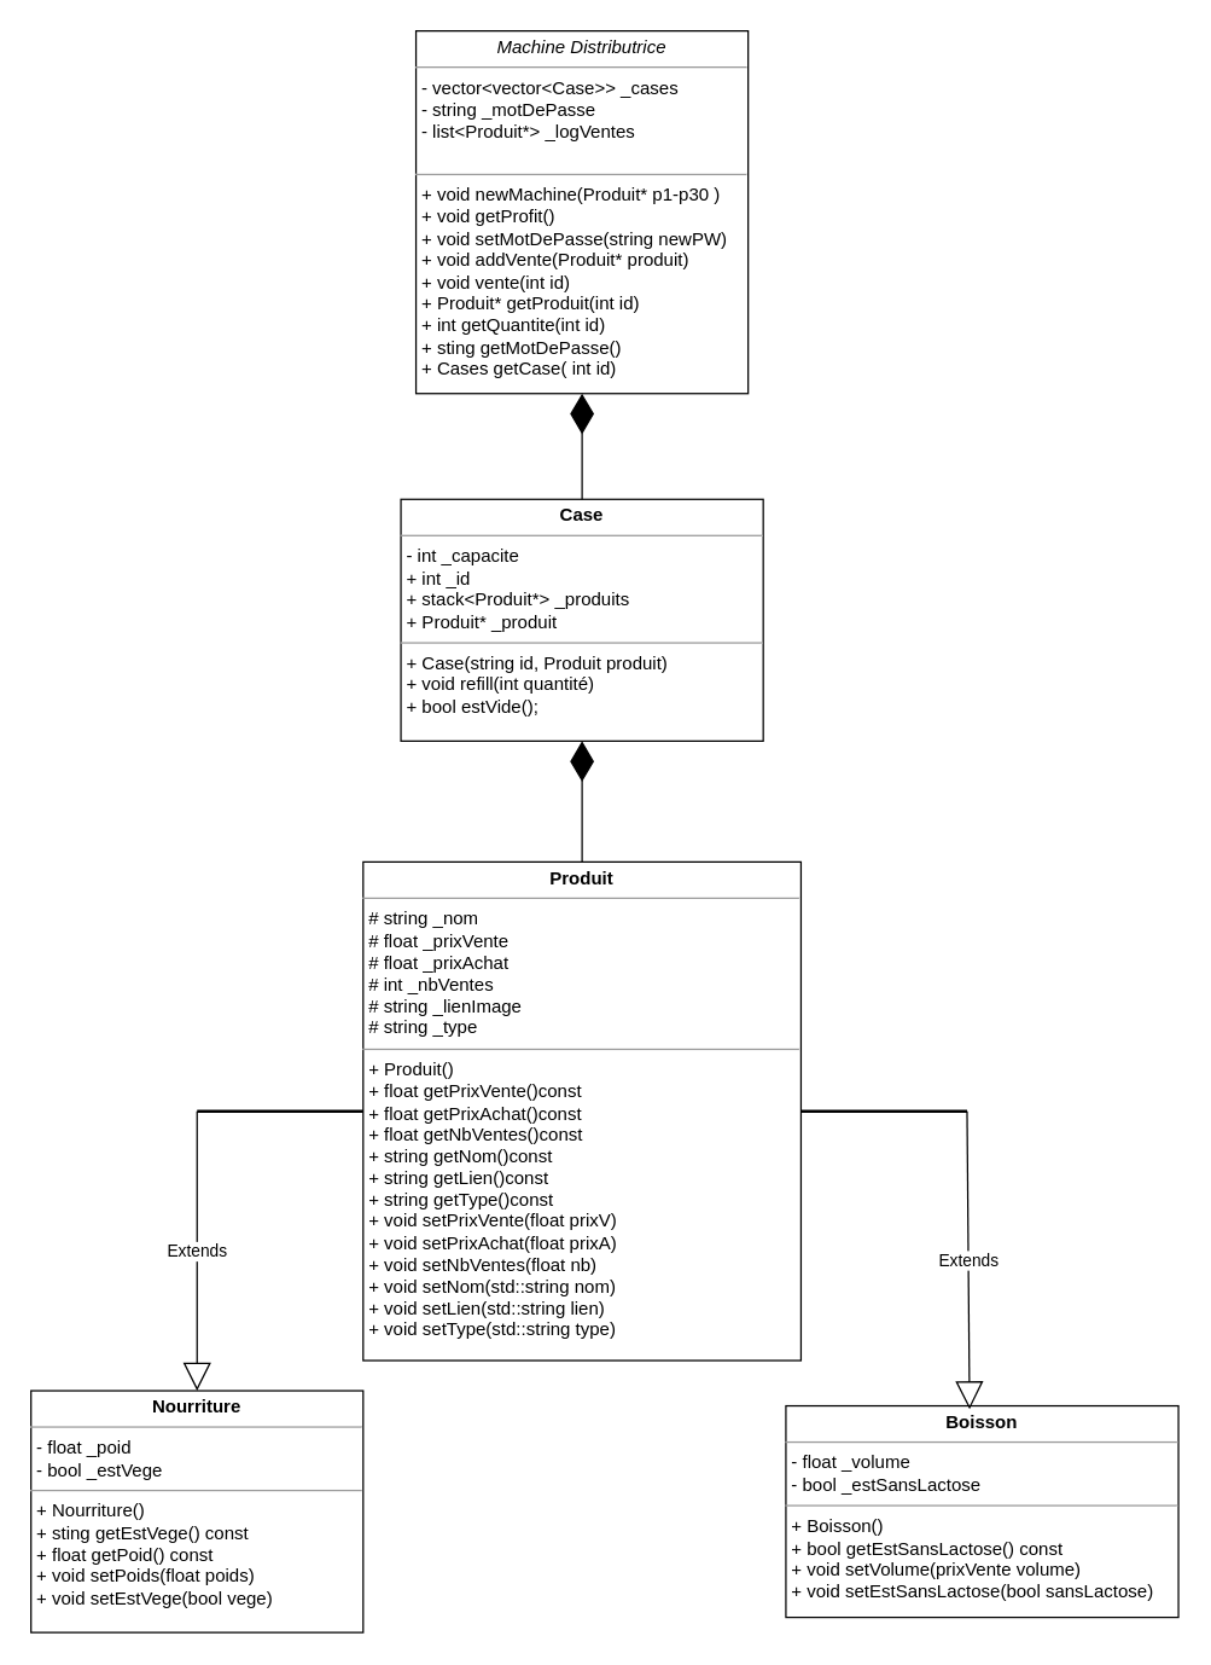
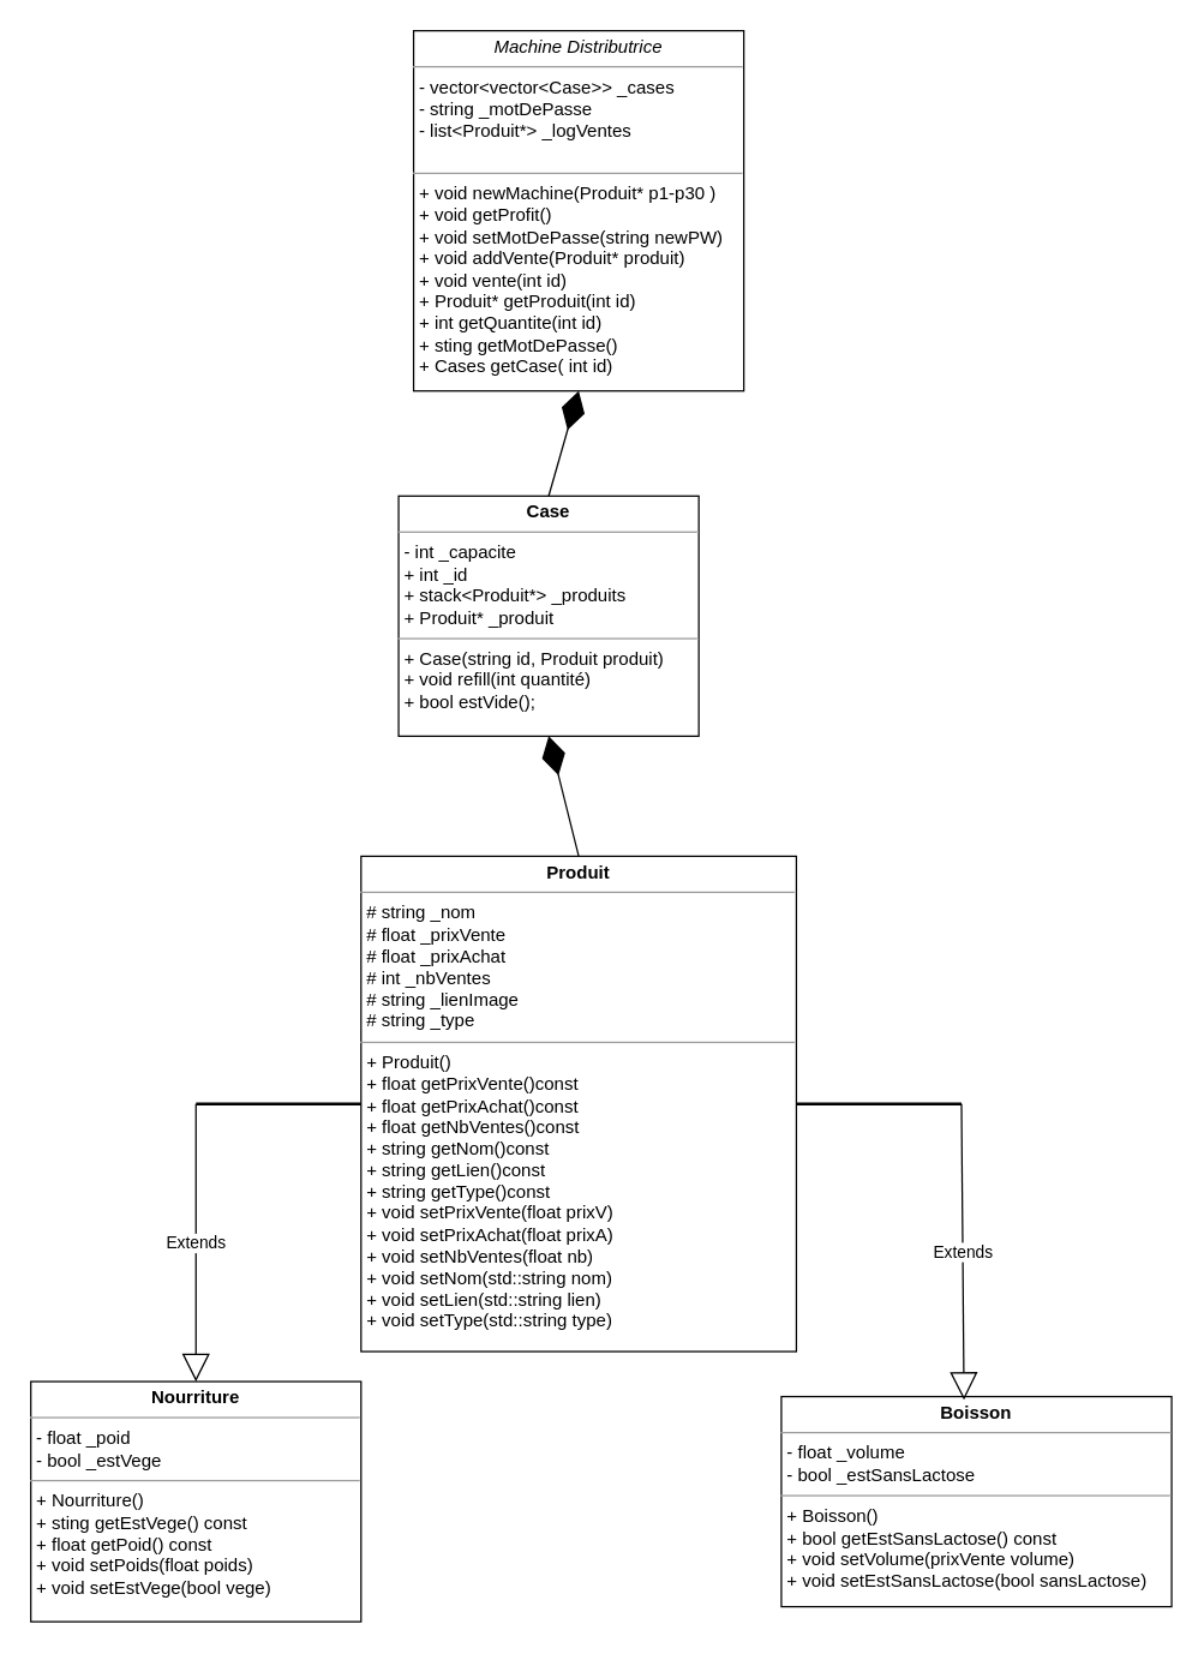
  <mxCell id="0" />
  <mxCell id="1" parent="0" />
  <mxCell id="2" value="&lt;p style=&quot;margin:0px;margin-top:4px;text-align:center;&quot;&gt;&lt;i&gt;Machine Distributrice&lt;/i&gt;&lt;/p&gt;&lt;hr size=&quot;1&quot;&gt;&lt;p style=&quot;margin:0px;margin-left:4px;&quot;&gt;- vector&amp;lt;vector&amp;lt;Case&amp;gt;&amp;gt; _cases&lt;br&gt;- string _motDePasse&lt;/p&gt;&lt;p style=&quot;margin:0px;margin-left:4px;&quot;&gt;- list&amp;lt;Produit*&amp;gt; _logVentes&lt;/p&gt;&lt;p style=&quot;margin:0px;margin-left:4px;&quot;&gt;&lt;br&gt;&lt;/p&gt;&lt;hr size=&quot;1&quot;&gt;&lt;p style=&quot;margin:0px;margin-left:4px;&quot;&gt;+ void newMachine(Produit* p1-p30 )&lt;br&gt;&lt;/p&gt;&lt;p style=&quot;margin:0px;margin-left:4px;&quot;&gt;+ void getProfit()&lt;/p&gt;&lt;p style=&quot;margin:0px;margin-left:4px;&quot;&gt;+ void setMotDePasse(string newPW)&lt;/p&gt;&lt;p style=&quot;margin:0px;margin-left:4px;&quot;&gt;+ void addVente(Produit* produit)&lt;/p&gt;&lt;p style=&quot;margin:0px;margin-left:4px;&quot;&gt;+ void vente(int id)&lt;/p&gt;&lt;p style=&quot;margin:0px;margin-left:4px;&quot;&gt;+ Produit* getProduit(int id)&lt;/p&gt;&lt;p style=&quot;margin:0px;margin-left:4px;&quot;&gt;+ int getQuantite(int id)&lt;/p&gt;&lt;p style=&quot;margin:0px;margin-left:4px;&quot;&gt;+ sting getMotDePasse()&lt;/p&gt;&lt;p style=&quot;margin:0px;margin-left:4px;&quot;&gt;+ Cases getCase( int id)&lt;/p&gt;" style="verticalAlign=top;align=left;overflow=fill;fontSize=12;fontFamily=Helvetica;html=1;rounded=0;shadow=0;comic=0;labelBackgroundColor=none;strokeWidth=1" parent="1" vertex="1"><mxGeometry x="275" y="20" width="220" height="240" as="geometry" /></mxCell>
  <mxCell id="3" value="&lt;p style=&quot;margin:0px;margin-top:4px;text-align:center;&quot;&gt;&lt;b&gt;Produit&lt;/b&gt;&lt;/p&gt;&lt;hr size=&quot;1&quot;&gt;&lt;p style=&quot;margin:0px;margin-left:4px;&quot;&gt;# string _nom&lt;/p&gt;&lt;p style=&quot;margin:0px;margin-left:4px;&quot;&gt;# float _prixVente&lt;br&gt;&lt;/p&gt;&lt;p style=&quot;margin:0px;margin-left:4px;&quot;&gt;# float _prixAchat&lt;/p&gt;&lt;p style=&quot;margin:0px;margin-left:4px;&quot;&gt;#&amp;nbsp;int _nbVentes&lt;/p&gt;&lt;p style=&quot;margin:0px;margin-left:4px;&quot;&gt;# string _lienImage&lt;/p&gt;&lt;p style=&quot;margin:0px;margin-left:4px;&quot;&gt;# string _type&lt;/p&gt;&lt;hr size=&quot;1&quot;&gt;&lt;p style=&quot;margin:0px;margin-left:4px;&quot;&gt;+ Produit()&lt;/p&gt;&lt;p style=&quot;margin:0px;margin-left:4px;&quot;&gt;+&amp;nbsp;&lt;span style=&quot;background-color: transparent;&quot;&gt;float getPrixVente()const&lt;/span&gt;&lt;/p&gt;&lt;p style=&quot;margin:0px;margin-left:4px;&quot;&gt;+ float getPrixAchat()const&lt;/p&gt;&lt;p style=&quot;margin:0px;margin-left:4px;&quot;&gt;+ float getNbVentes()const&lt;/p&gt;&lt;p style=&quot;margin:0px;margin-left:4px;&quot;&gt;+ string getNom()const&lt;/p&gt;&lt;p style=&quot;margin:0px;margin-left:4px;&quot;&gt;+ string getLien()const&lt;/p&gt;&lt;p style=&quot;margin:0px;margin-left:4px;&quot;&gt;+ string getType()const&lt;/p&gt;&lt;p style=&quot;margin:0px;margin-left:4px;&quot;&gt;&lt;span style=&quot;background-color: transparent; color: light-dark(rgb(0, 0, 0), rgb(255, 255, 255));&quot;&gt;+ void setPrixVente(float prixV)&lt;/span&gt;&lt;/p&gt;&lt;p style=&quot;margin:0px;margin-left:4px;&quot;&gt;+ void setPrixAchat(float prixA)&lt;/p&gt;&lt;p style=&quot;margin:0px;margin-left:4px;&quot;&gt;+ void setNbVentes(float nb)&lt;/p&gt;&lt;p style=&quot;margin:0px;margin-left:4px;&quot;&gt;+ void setNom(std::string nom)&lt;/p&gt;&lt;p style=&quot;margin:0px;margin-left:4px;&quot;&gt;+ void setLien(std::string lien)&lt;/p&gt;&lt;p style=&quot;margin:0px;margin-left:4px;&quot;&gt;+ void setType(std::string type)&lt;/p&gt;" style="verticalAlign=top;align=left;overflow=fill;fontSize=12;fontFamily=Helvetica;html=1;rounded=0;shadow=0;comic=0;labelBackgroundColor=none;strokeWidth=1" parent="1" vertex="1"><mxGeometry x="240" y="570" width="290" height="330" as="geometry" /></mxCell>
- <mxCell id="4" value="&lt;p style=&quot;margin:0px;margin-top:4px;text-align:center;&quot;&gt;&lt;b&gt;Case&lt;/b&gt;&lt;/p&gt;&lt;hr size=&quot;1&quot;&gt;&lt;p style=&quot;margin:0px;margin-left:4px;&quot;&gt;- int _capacite&lt;span style=&quot;background-color: transparent; color: light-dark(rgb(0, 0, 0), rgb(255, 255, 255));&quot;&gt;&lt;/span&gt;&lt;/p&gt;&lt;p style=&quot;margin:0px;margin-left:4px;&quot;&gt;&lt;span style=&quot;background-color: transparent; color: light-dark(rgb(0, 0, 0), rgb(255, 255, 255));&quot;&gt;+&amp;nbsp;&lt;/span&gt;int _id&lt;/p&gt;&lt;p style=&quot;margin:0px;margin-left:4px;&quot;&gt;+ stack&amp;lt;Produit*&amp;gt; _produits&lt;/p&gt;&lt;p style=&quot;margin:0px;margin-left:4px;&quot;&gt;+ Produit* _produit&lt;/p&gt;&lt;hr size=&quot;1&quot;&gt;&lt;p style=&quot;margin:0px;margin-left:4px;&quot;&gt;+ Case(string id, Produit produit)&lt;/p&gt;&lt;p style=&quot;margin:0px;margin-left:4px;&quot;&gt;+ void refill(int quantité)&lt;/p&gt;&lt;p style=&quot;margin:0px;margin-left:4px;&quot;&gt;+ bool estVide();&lt;/p&gt;" style="verticalAlign=top;align=left;overflow=fill;fontSize=12;fontFamily=Helvetica;html=1;rounded=0;shadow=0;comic=0;labelBackgroundColor=none;strokeWidth=1;" parent="1" vertex="1"><mxGeometry x="265" y="330" width="240" height="160" as="geometry" /></mxCell>
+ <mxCell id="4" value="&lt;p style=&quot;margin:0px;margin-top:4px;text-align:center;&quot;&gt;&lt;b&gt;Case&lt;/b&gt;&lt;/p&gt;&lt;hr size=&quot;1&quot;&gt;&lt;p style=&quot;margin:0px;margin-left:4px;&quot;&gt;- int _capacite&lt;span style=&quot;background-color: transparent; color: light-dark(rgb(0, 0, 0), rgb(255, 255, 255));&quot;&gt;&lt;/span&gt;&lt;/p&gt;&lt;p style=&quot;margin:0px;margin-left:4px;&quot;&gt;&lt;span style=&quot;background-color: transparent; color: light-dark(rgb(0, 0, 0), rgb(255, 255, 255));&quot;&gt;+&amp;nbsp;&lt;/span&gt;int _id&lt;/p&gt;&lt;p style=&quot;margin:0px;margin-left:4px;&quot;&gt;+ stack&amp;lt;Produit*&amp;gt; _produits&lt;/p&gt;&lt;p style=&quot;margin:0px;margin-left:4px;&quot;&gt;+ Produit* _produit&lt;/p&gt;&lt;hr size=&quot;1&quot;&gt;&lt;p style=&quot;margin:0px;margin-left:4px;&quot;&gt;+ Case(string id, Produit produit)&lt;/p&gt;&lt;p style=&quot;margin:0px;margin-left:4px;&quot;&gt;+ void refill(int quantité)&lt;/p&gt;&lt;p style=&quot;margin:0px;margin-left:4px;&quot;&gt;+ bool estVide();&lt;/p&gt;" style="verticalAlign=top;align=left;overflow=fill;fontSize=12;fontFamily=Helvetica;html=1;rounded=0;shadow=0;comic=0;labelBackgroundColor=none;strokeWidth=1;" parent="1" vertex="1"><mxGeometry x="265" y="330" width="200" height="160" as="geometry" /></mxCell>
  <mxCell id="5" value="&lt;p style=&quot;margin:0px;margin-top:4px;text-align:center;&quot;&gt;&lt;b&gt;Nourriture&lt;/b&gt;&lt;/p&gt;&lt;hr size=&quot;1&quot;&gt;&lt;p style=&quot;margin:0px;margin-left:4px;&quot;&gt;- float _poid&lt;/p&gt;&lt;p style=&quot;margin:0px;margin-left:4px;&quot;&gt;- bool _estVege&lt;/p&gt;&lt;hr size=&quot;1&quot;&gt;&lt;p style=&quot;margin:0px;margin-left:4px;&quot;&gt;+ Nourriture()&lt;/p&gt;&lt;p style=&quot;margin:0px;margin-left:4px;&quot;&gt;+ sting getEstVege() const&lt;br&gt;&lt;/p&gt;&lt;p style=&quot;margin:0px;margin-left:4px;&quot;&gt;+ float getPoid() const&lt;/p&gt;&lt;p style=&quot;margin:0px;margin-left:4px;&quot;&gt;+&lt;span style=&quot;background-color: transparent;&quot;&gt;&amp;nbsp;void setPoids(float poids)&lt;/span&gt;&lt;/p&gt;&lt;p style=&quot;margin:0px;margin-left:4px;&quot;&gt;+ void setEstVege(bool vege)&lt;/p&gt;" style="verticalAlign=top;align=left;overflow=fill;fontSize=12;fontFamily=Helvetica;html=1;rounded=0;shadow=0;comic=0;labelBackgroundColor=none;strokeWidth=1" parent="1" vertex="1"><mxGeometry x="20" y="920" width="220" height="160" as="geometry" /></mxCell>
  <mxCell id="6" value="&lt;p style=&quot;margin:0px;margin-top:4px;text-align:center;&quot;&gt;&lt;b&gt;Boisson&lt;/b&gt;&lt;/p&gt;&lt;hr size=&quot;1&quot;&gt;&lt;p style=&quot;margin:0px;margin-left:4px;&quot;&gt;- float _volume&lt;br&gt;&lt;/p&gt;&lt;p style=&quot;margin:0px;margin-left:4px;&quot;&gt;- bool _estSansLactose&lt;/p&gt;&lt;hr size=&quot;1&quot;&gt;&lt;p style=&quot;margin:0px;margin-left:4px;&quot;&gt;+ Boisson()&lt;/p&gt;&lt;p style=&quot;margin:0px;margin-left:4px;&quot;&gt;+ bool getEstSansLactose() const&lt;/p&gt;&lt;p style=&quot;margin:0px;margin-left:4px;&quot;&gt;+ void setVolume(prixVente volume)&lt;/p&gt;&lt;p style=&quot;margin:0px;margin-left:4px;&quot;&gt;+ void setEstSansLactose(bool sansLactose)&lt;/p&gt;" style="verticalAlign=top;align=left;overflow=fill;fontSize=12;fontFamily=Helvetica;html=1;rounded=0;shadow=0;comic=0;labelBackgroundColor=none;strokeWidth=1" parent="1" vertex="1"><mxGeometry x="520" y="930" width="260" height="140" as="geometry" /></mxCell>
  <mxCell id="7" value="" style="endArrow=diamondThin;endFill=1;endSize=24;html=1;rounded=0;entryX=0.5;entryY=1;entryDx=0;entryDy=0;exitX=0.5;exitY=0;exitDx=0;exitDy=0;" parent="1" source="3" target="4" edge="1"><mxGeometry width="160" relative="1" as="geometry"><mxPoint x="395" y="550" as="sourcePoint" /><mxPoint x="555" y="550" as="targetPoint" /></mxGeometry></mxCell>
  <mxCell id="8" value="" style="line;strokeWidth=2;html=1;" parent="1" vertex="1"><mxGeometry x="130" y="730" width="110" height="10" as="geometry" /></mxCell>
  <mxCell id="9" value="Extends" style="endArrow=block;endSize=16;endFill=0;html=1;rounded=0;exitX=0;exitY=0.5;exitDx=0;exitDy=0;exitPerimeter=0;entryX=0.5;entryY=0;entryDx=0;entryDy=0;" parent="1" source="8" edge="1" target="5"><mxGeometry width="160" relative="1" as="geometry"><mxPoint x="130" y="650" as="sourcePoint" /><mxPoint x="130" y="750" as="targetPoint" /></mxGeometry></mxCell>
  <mxCell id="10" value="" style="line;strokeWidth=2;html=1;" parent="1" vertex="1"><mxGeometry x="530" y="730" width="110" height="10" as="geometry" /></mxCell>
  <mxCell id="11" value="Extends" style="endArrow=block;endSize=16;endFill=0;html=1;rounded=0;entryX=0.468;entryY=0.016;entryDx=0;entryDy=0;entryPerimeter=0;exitX=1;exitY=0.5;exitDx=0;exitDy=0;exitPerimeter=0;" parent="1" edge="1" target="6" source="10"><mxGeometry width="160" relative="1" as="geometry"><mxPoint x="639" y="640" as="sourcePoint" /><mxPoint x="640" y="770" as="targetPoint" /></mxGeometry></mxCell>
  <mxCell id="12" value="" style="endArrow=diamondThin;endFill=1;endSize=24;html=1;rounded=0;entryX=0.5;entryY=1;entryDx=0;entryDy=0;exitX=0.5;exitY=0;exitDx=0;exitDy=0;" parent="1" source="4" target="2" edge="1"><mxGeometry width="160" relative="1" as="geometry"><mxPoint x="380" y="330" as="sourcePoint" /><mxPoint x="540" y="330" as="targetPoint" /><Array as="points" /></mxGeometry></mxCell>
